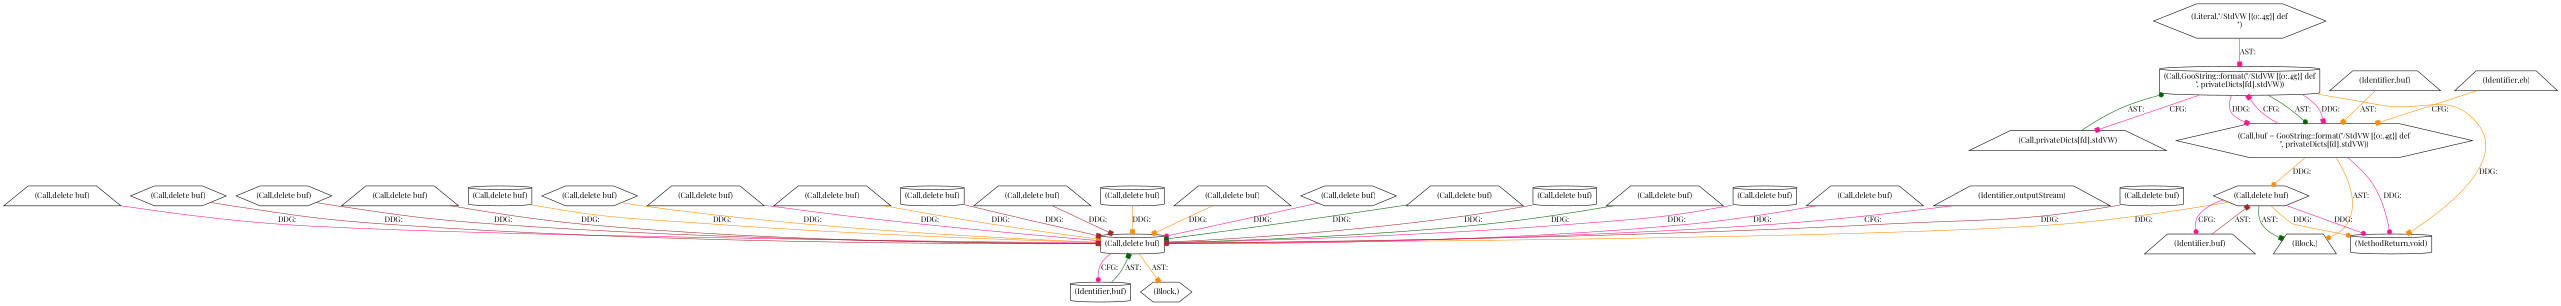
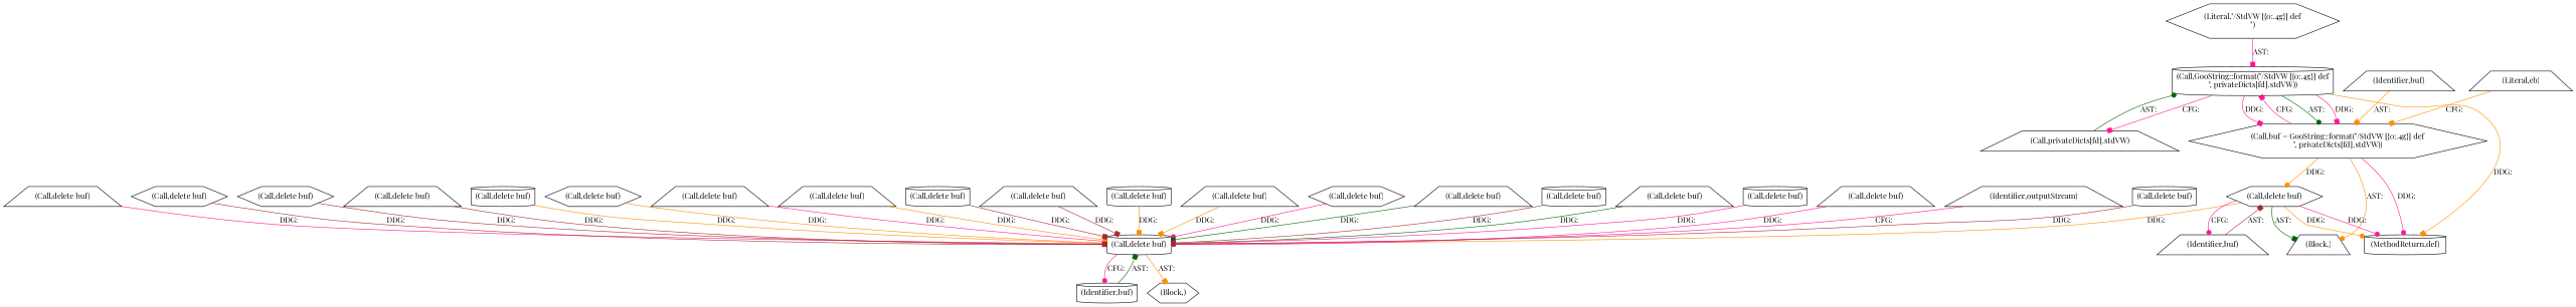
  digraph {
    fontname="Playfair Display"
    node [fontname="Playfair Display" shape=trapezium]
    edge [arrowhead=box color=deeppink fontname="Playfair Display"]
    n1 [label="(Call,GooString::format(\"/StdVW [{0:.4g}] def\n\", privateDicts[fd].stdVW))" shape=cylinder]
    n2 [label="(Call,buf = GooString::format(\"/StdVW [{0:.4g}] def\n\", privateDicts[fd].stdVW))" shape=hexagon]
    n3 [label="(Call,privateDicts[fd].stdVW)"]
-   n4 [label="(MethodReturn,void)" shape=cylinder]
+   n4 [label="(MethodReturn,def)" shape=cylinder]
    n5 [label="(Call,delete buf)" shape=hexagon]
    n6 [label="(Block,)"]
    n7 [label="(Call,delete buf)" shape=cylinder]
    n8 [label="(Identifier,buf)"]
    n9 [label="(Identifier,buf)" shape=cylinder]
    n10 [label="(Block,)" shape=hexagon]
    n11 [label="(Identifier,buf)"]
    n12 [label="(Call,delete buf)" shape=cylinder]
    n13 [label="(Call,delete buf)" shape=hexagon]
    n14 [label="(Call,delete buf)"]
    n15 [label="(Call,delete buf)"]
    n16 [label="(Call,delete buf)" shape=cylinder]
    n17 [label="(Call,delete buf)"]
    n18 [label="(Literal,\"/StdVW [{0:.4g}] def\n\")" shape=hexagon]
    n19 [label="(Call,delete buf)" shape=cylinder]
    n20 [label="(Call,delete buf)"]
    n21 [label="(Call,delete buf)" shape=hexagon]
    n22 [label="(Call,delete buf)"]
    n23 [label="(Call,delete buf)" shape=cylinder]
    n24 [label="(Call,delete buf)"]
-   n25 [label="(Identifier,eb)"]
+   n25 [label="(Literal,eb)"]
    n26 [label="(Call,delete buf)" shape=cylinder]
    n27 [label="(Call,delete buf)"]
    n28 [label="(Identifier,outputStream)"]
    n29 [label="(Call,delete buf)" shape=cylinder]
    n30 [label="(Call,delete buf)"]
    n31 [label="(Call,delete buf)" shape=hexagon]
    n32 [label="(Call,delete buf)" shape=hexagon]
    n33 [label="(Call,delete buf)"]
    n1 -> n2 [arrowhead=dot color=darkgreen label="AST: "]
    n1 -> n2 [label="DDG: "]
    n1 -> n2 [label="DDG: "]
    n1 -> n3 [label="CFG: "]
    n1 -> n4 [color=darkorange label="DDG: "]
    n2 -> n1 [label="CFG: "]
    n2 -> n4 [arrowhead=dot label="DDG: "]
    n2 -> n5 [arrowhead=dot color=darkorange label="DDG: "]
    n2 -> n6 [arrowhead=dot color=darkorange label="AST: "]
    n3 -> n1 [arrowhead=dot color=darkgreen label="AST: "]
    n5 -> n4 [arrowhead=dot color=darkorange label="DDG: "]
    n5 -> n4 [arrowhead=dot label="DDG: "]
    n5 -> n6 [color=darkgreen label="AST: "]
    n5 -> n7 [color=darkorange label="DDG: "]
    n5 -> n8 [arrowhead=dot label="CFG: "]
    n7 -> n9 [arrowhead=dot label="CFG: "]
    n7 -> n10 [color=darkorange label="AST: "]
    n8 -> n5 [color=brown label="AST: "]
    n9 -> n7 [color=darkgreen label="AST: "]
    n11 -> n2 [color=darkorange label="AST: "]
    n12 -> n7 [arrowhead=dot color=darkorange label="DDG: "]
    n13 -> n7 [color=darkorange label="DDG: "]
    n14 -> n7 [arrowhead=dot label="DDG: "]
    n15 -> n7 [arrowhead=dot color=darkorange label="DDG: "]
    n16 -> n7 [color=brown label="DDG: "]
    n17 -> n7 [color=brown label="DDG: "]
    n18 -> n1 [label="AST: "]
    n19 -> n7 [color=darkorange label="DDG: "]
    n20 -> n7 [color=darkorange label="DDG: "]
    n21 -> n7 [arrowhead=dot label="DDG: "]
    n22 -> n7 [arrowhead=dot color=darkgreen label="DDG: "]
    n23 -> n7 [arrowhead=dot color=brown label="DDG: "]
    n24 -> n7 [color=darkgreen label="DDG: "]
    n25 -> n2 [color=darkorange label="CFG: "]
    n26 -> n7 [arrowhead=dot label="DDG: "]
    n27 -> n7 [arrowhead=dot label="DDG: "]
    n28 -> n7 [arrowhead=dot label="CFG: "]
    n29 -> n7 [arrowhead=dot color=brown label="DDG: "]
    n30 -> n7 [arrowhead=dot label="DDG: "]
    n31 -> n7 [color=brown label="DDG: "]
    n32 -> n7 [color=brown label="DDG: "]
    n33 -> n7 [color=brown label="DDG: "]
  }
